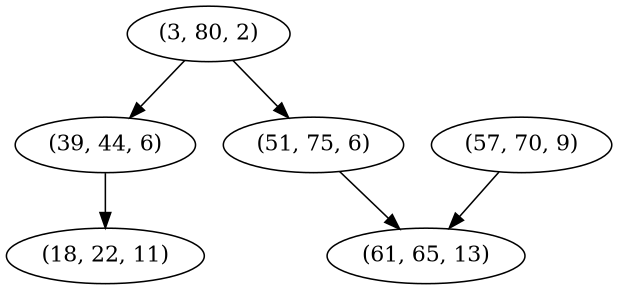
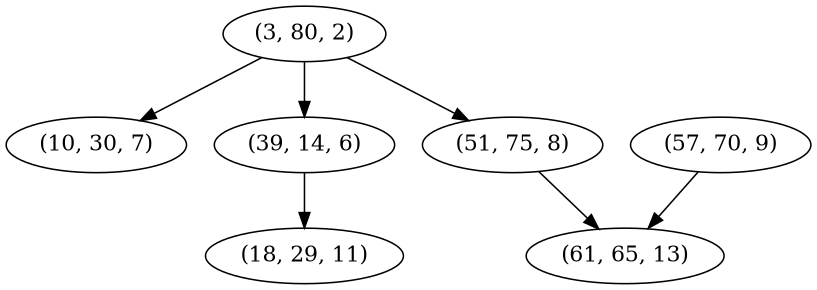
  digraph {
    "(3, 80, 2)"
-   "(39, 44, 6)"
-   "(51, 75, 6)"
-   "(18, 22, 11)"
+   "(10, 30, 7)"
+   "(39, 44, 6)" [label="(39, 14, 6)"]
+   "(51, 75, 6)" [label="(51, 75, 8)"]
+   "(18, 22, 11)" [label="(18, 29, 11)"]
    "(61, 65, 13)"
    "(57, 70, 9)"
+   "(3, 80, 2)" -> "(10, 30, 7)"
    "(3, 80, 2)" -> "(39, 44, 6)"
    "(3, 80, 2)" -> "(51, 75, 6)"
    "(39, 44, 6)" -> "(18, 22, 11)"
    "(51, 75, 6)" -> "(61, 65, 13)"
    "(57, 70, 9)" -> "(61, 65, 13)"
  }
